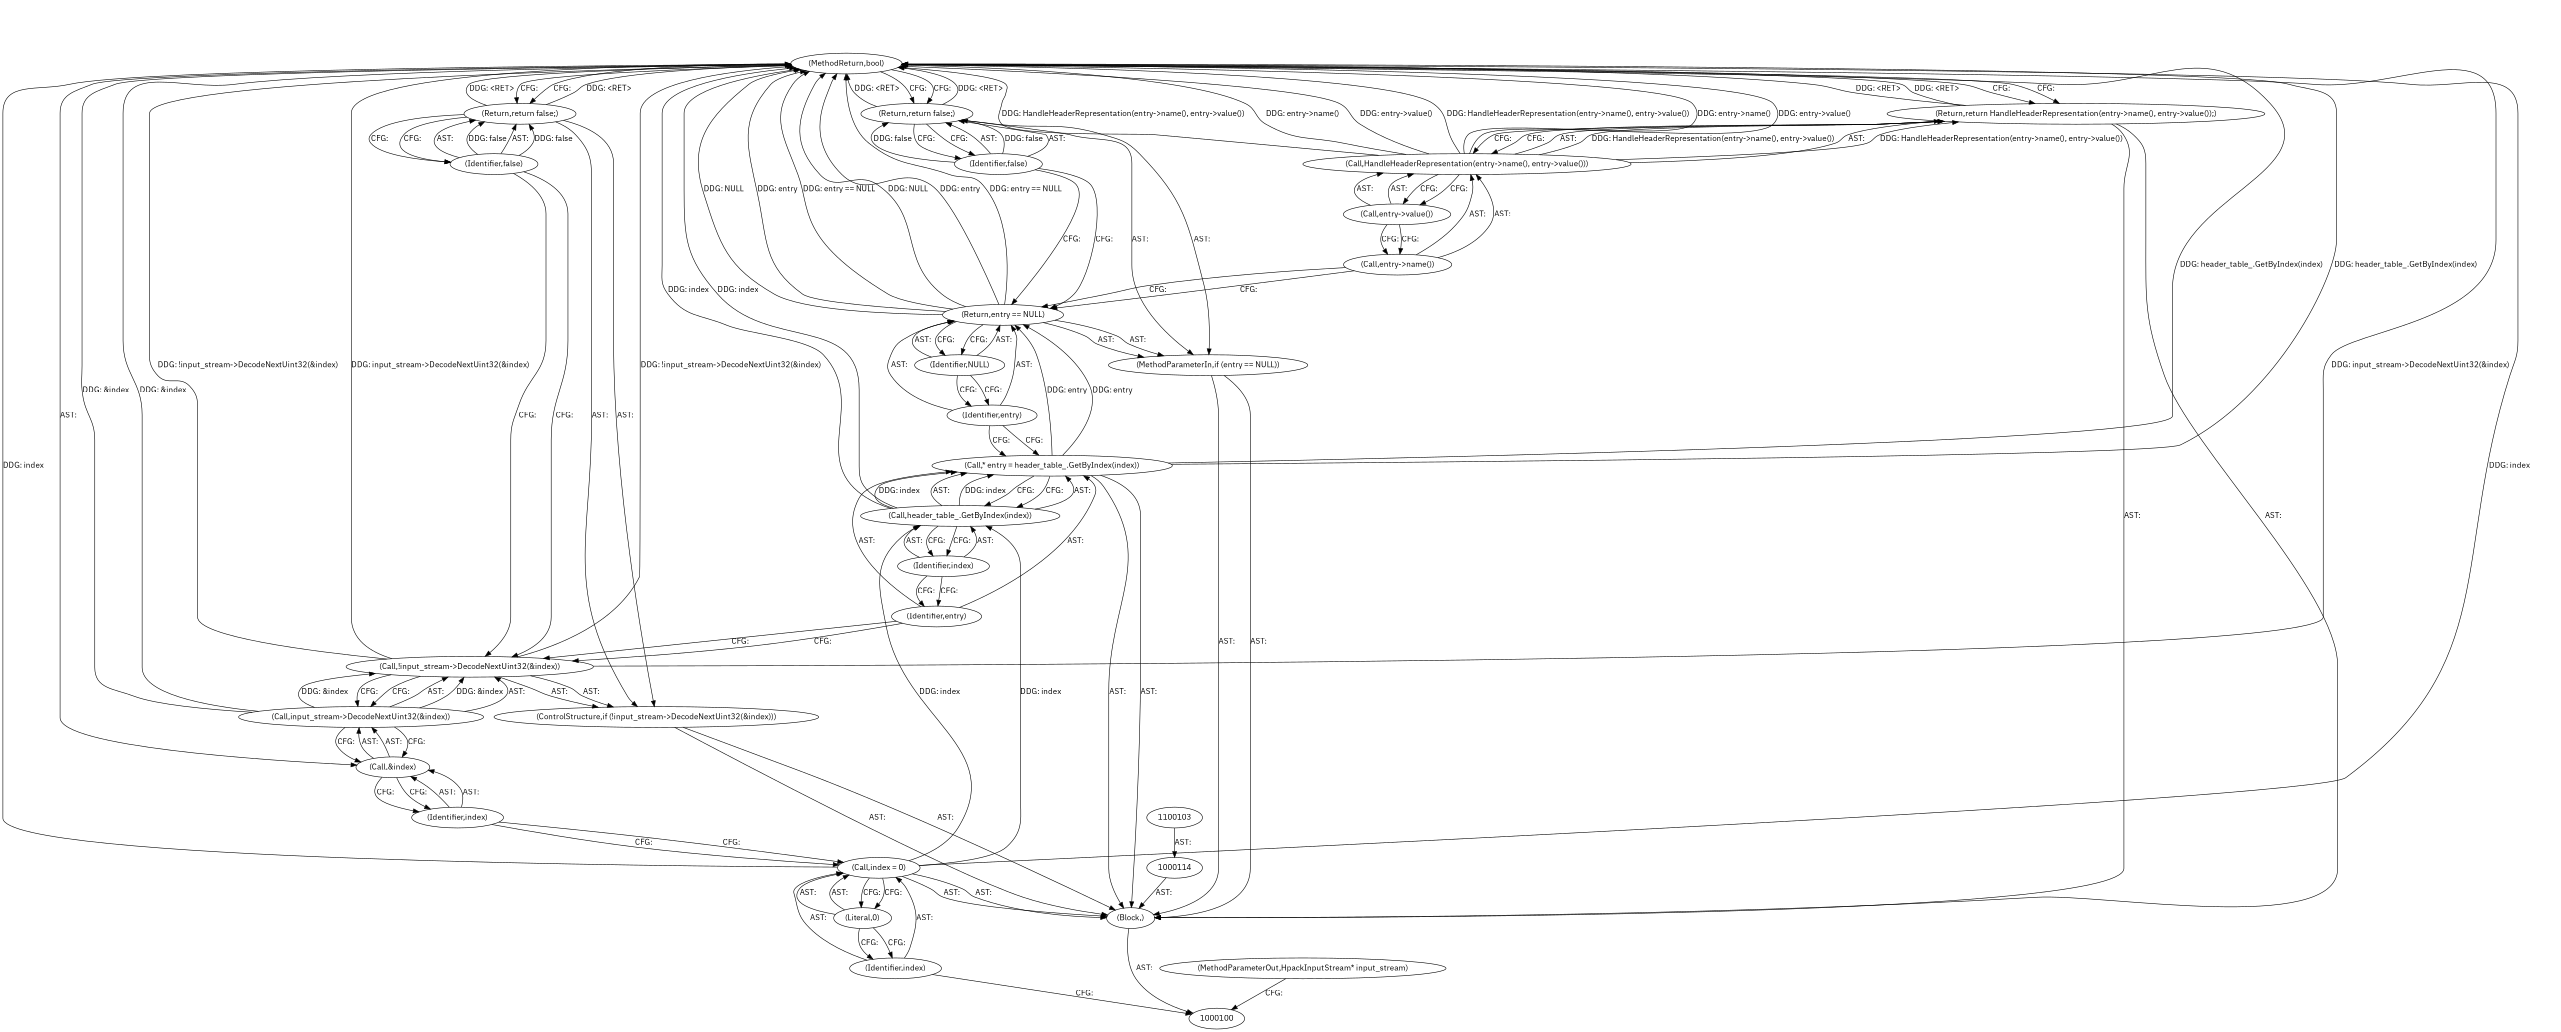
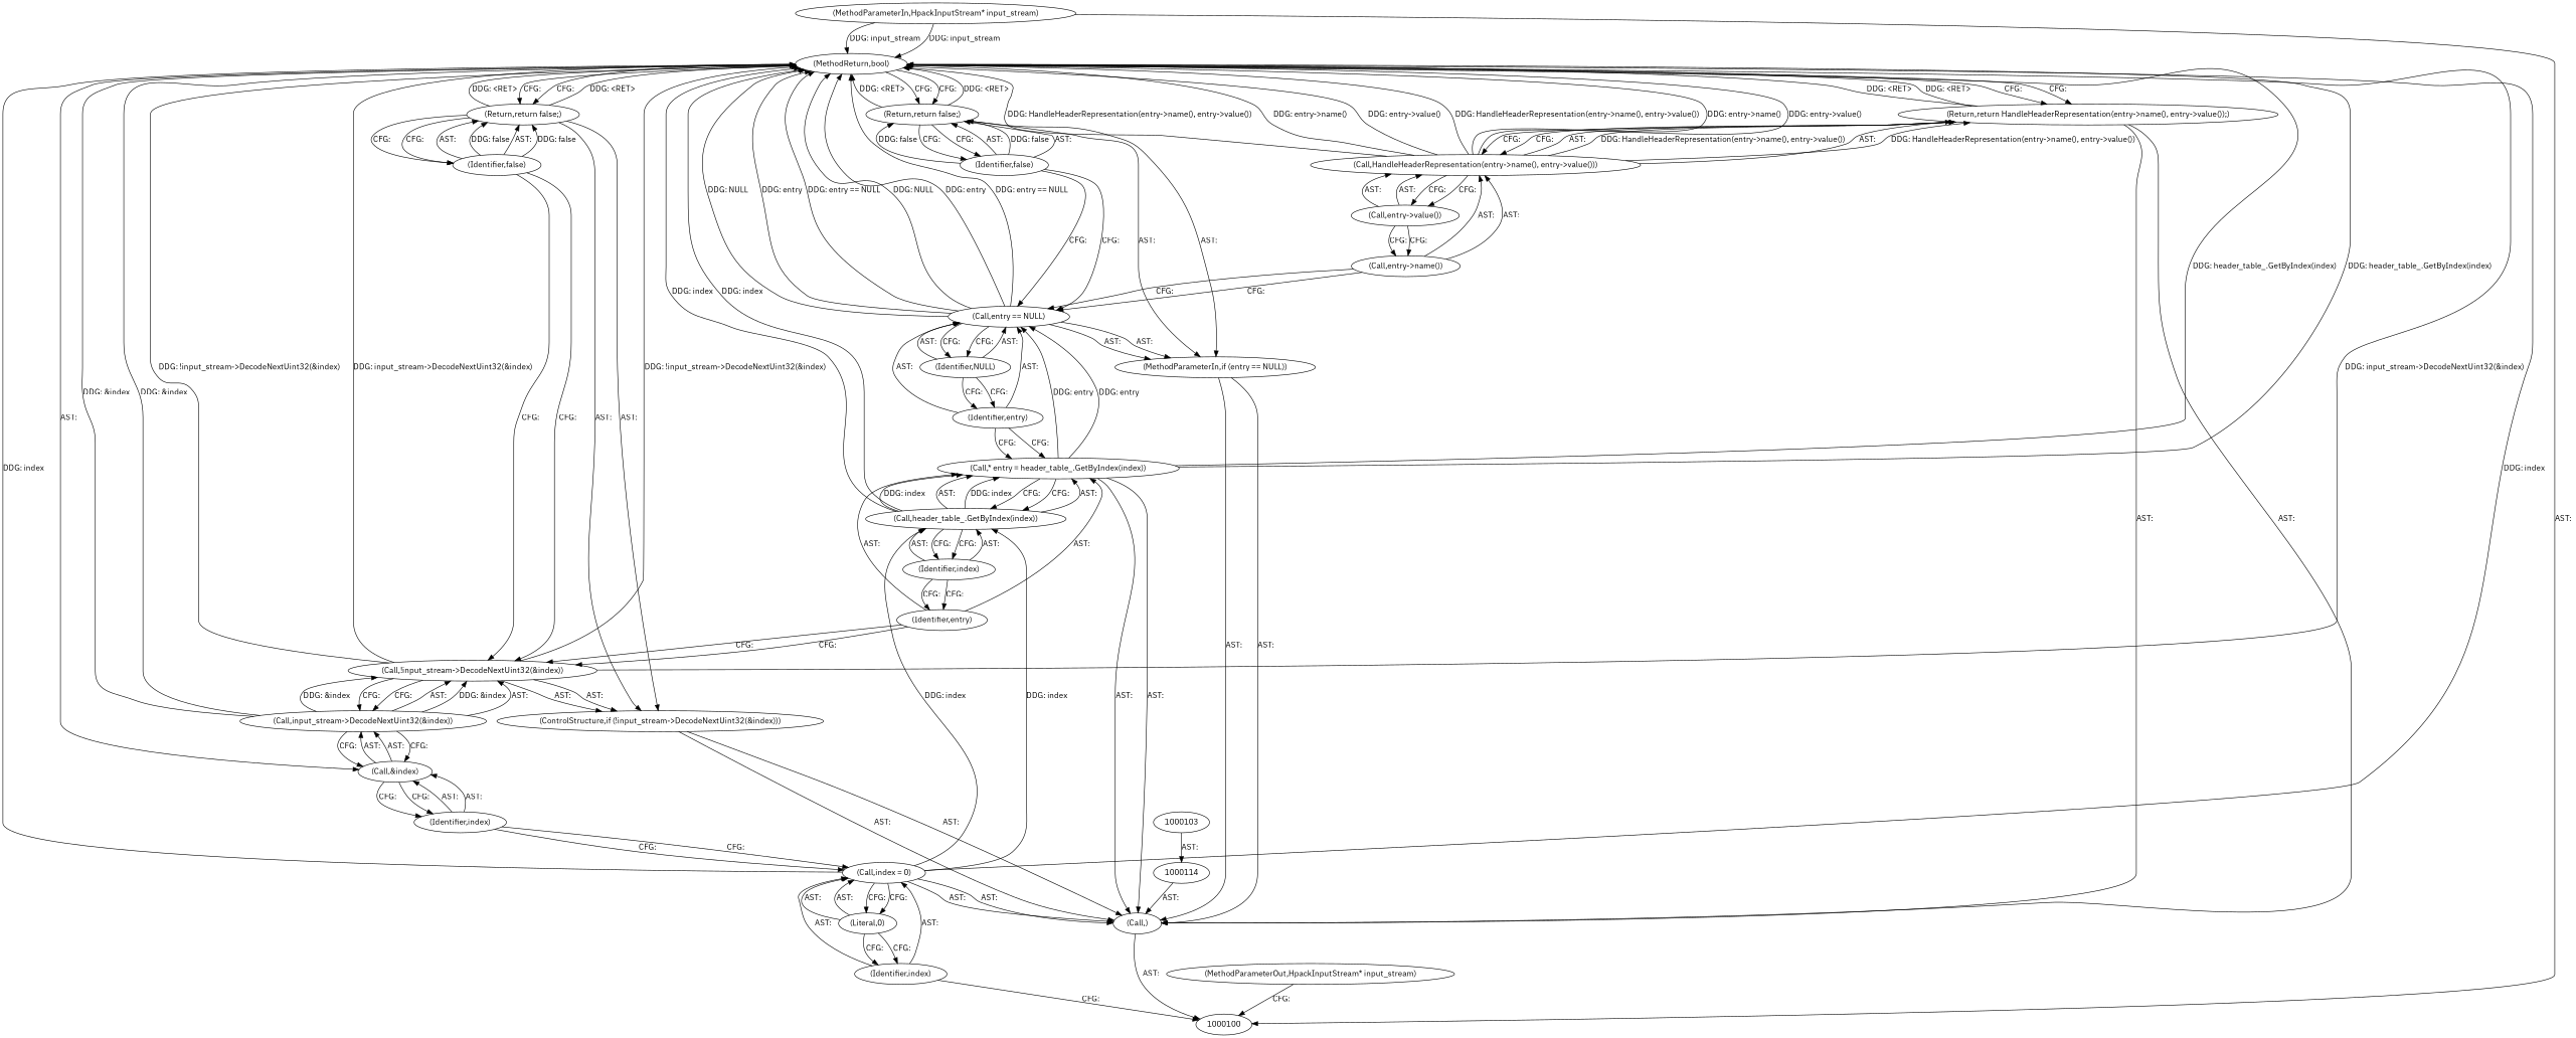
  digraph {
    fontname="IBM Plex Sans"
    node [fontname="IBM Plex Sans"]
    edge [fontname="IBM Plex Sans"]
    n1 [label="(MethodReturn,bool)"]
    n2 [label="(Return,return HandleHeaderRepresentation(entry->name(), entry->value());)"]
    n3 [label="(Return,return false;)"]
    n4 [label="(Return,return false;)"]
    n5 [label="(Call,&index)"]
-   n6 [label="(Block,)"]
+   n6 [label="(Call,)"]
    n7 [label="(Call,HandleHeaderRepresentation(entry->name(), entry->value()))"]
    n8 [label="(ControlStructure,if (!input_stream->DecodeNextUint32(&index)))"]
    n9 [label="(Identifier,false)"]
    n10 [label="(MethodParameterIn,if (entry == NULL))"]
    n11 [label="(Identifier,false)"]
+   n12 [label="(MethodParameterIn,HpackInputStream* input_stream)"]
    1000100
    n14 [label="(MethodParameterOut,HpackInputStream* input_stream)"]
    n15 [label="(Call,entry->value())"]
    n16 [label="(Call,entry->name())"]
-   n17 [label="(Return,entry == NULL)"]
+   n17 [label="(Call,entry == NULL)"]
    n18 [label="(Identifier,NULL)"]
    n19 [label="(Literal,0)"]
    n20 [label="(Call,index = 0)"]
    n21 [label="(Identifier,index)"]
    n22 [label="(Call,header_table_.GetByIndex(index))"]
    n23 [label="(Call,* entry = header_table_.GetByIndex(index))"]
    n24 [label="(Identifier,index)"]
    n25 [label="(Identifier,index)"]
    n26 [label="(Call,input_stream->DecodeNextUint32(&index))"]
    n27 [label="(Call,!input_stream->DecodeNextUint32(&index))"]
    n28 [label="(Identifier,entry)"]
    n29 [label="(Identifier,entry)"]
-   1000103 [label=1100103]
+   1000103
    1000114
    n1 -> n2 [label="CFG: "]
    n1 -> n2 [label="CFG: "]
    n1 -> n3 [label="CFG: "]
    n1 -> n3 [label="CFG: "]
    n1 -> n4 [label="CFG: "]
    n1 -> n4 [label="CFG: "]
    n1 -> n5 [label="AST: "]
    n2 -> n1 [label="DDG: <RET>"]
    n2 -> n1 [label="DDG: <RET>"]
    n2 -> n6 [label="AST: "]
    n2 -> n6 [label="AST: "]
    n2 -> n7 [label="CFG: "]
    n2 -> n7 [label="CFG: "]
    n3 -> n1 [label="DDG: <RET>"]
    n3 -> n1 [label="DDG: <RET>"]
    n3 -> n8 [label="AST: "]
    n3 -> n8 [label="AST: "]
    n3 -> n9 [label="CFG: "]
    n3 -> n9 [label="CFG: "]
    n4 -> n1 [label="DDG: <RET>"]
    n4 -> n1 [label="DDG: <RET>"]
    n4 -> n10 [label="AST: "]
    n4 -> n10 [label="AST: "]
    n4 -> n11 [label="CFG: "]
    n4 -> n11 [label="CFG: "]
    n5 -> n25 [label="CFG: "]
    n5 -> n25 [label="CFG: "]
    n5 -> n26 [label="AST: "]
    n5 -> n26 [label="AST: "]
    n6 -> 1000100 [label="AST: "]
    n7 -> n1 [label="DDG: HandleHeaderRepresentation(entry->name(), entry->value())"]
    n7 -> n1 [label="DDG: entry->name()"]
    n7 -> n1 [label="DDG: entry->value()"]
    n7 -> n1 [label="DDG: HandleHeaderRepresentation(entry->name(), entry->value())"]
    n7 -> n1 [label="DDG: entry->name()"]
    n7 -> n1 [label="DDG: entry->value()"]
    n7 -> n2 [label="AST: "]
    n7 -> n2 [label="DDG: HandleHeaderRepresentation(entry->name(), entry->value())"]
    n7 -> n2 [label="AST: "]
    n7 -> n2 [label="DDG: HandleHeaderRepresentation(entry->name(), entry->value())"]
    n7 -> n15 [label="CFG: "]
    n7 -> n15 [label="CFG: "]
    n8 -> n6 [label="AST: "]
    n8 -> n6 [label="AST: "]
    n9 -> n3 [label="AST: "]
    n9 -> n3 [label="DDG: false"]
    n9 -> n3 [label="AST: "]
    n9 -> n3 [label="DDG: false"]
    n9 -> n27 [label="CFG: "]
    n9 -> n27 [label="CFG: "]
    n10 -> n6 [label="AST: "]
    n10 -> n6 [label="AST: "]
    n11 -> n4 [label="AST: "]
    n11 -> n4 [label="DDG: false"]
    n11 -> n4 [label="AST: "]
    n11 -> n4 [label="DDG: false"]
    n11 -> n17 [label="CFG: "]
    n11 -> n17 [label="CFG: "]
+   n12 -> n1 [label="DDG: input_stream"]
+   n12 -> n1 [label="DDG: input_stream"]
+   n12 -> 1000100 [label="AST: "]
    n14 -> 1000100 [label="CFG: "]
    n15 -> n7 [label="AST: "]
    n15 -> n7 [label="AST: "]
    n15 -> n16 [label="CFG: "]
    n15 -> n16 [label="CFG: "]
    n16 -> n7 [label="AST: "]
    n16 -> n7 [label="AST: "]
    n16 -> n17 [label="CFG: "]
    n16 -> n17 [label="CFG: "]
    n17 -> n1 [label="DDG: NULL"]
    n17 -> n1 [label="DDG: entry"]
    n17 -> n1 [label="DDG: entry == NULL"]
    n17 -> n1 [label="DDG: NULL"]
    n17 -> n1 [label="DDG: entry"]
    n17 -> n1 [label="DDG: entry == NULL"]
    n17 -> n10 [label="AST: "]
    n17 -> n10 [label="AST: "]
    n17 -> n18 [label="CFG: "]
    n17 -> n18 [label="CFG: "]
    n18 -> n17 [label="AST: "]
    n18 -> n17 [label="AST: "]
    n18 -> n29 [label="CFG: "]
    n18 -> n29 [label="CFG: "]
    n19 -> n20 [label="AST: "]
    n19 -> n20 [label="AST: "]
    n19 -> n21 [label="CFG: "]
    n19 -> n21 [label="CFG: "]
    n20 -> n1 [label="DDG: index"]
    n20 -> n1 [label="DDG: index"]
    n20 -> n6 [label="AST: "]
    n20 -> n6 [label="AST: "]
    n20 -> n19 [label="CFG: "]
    n20 -> n19 [label="CFG: "]
    n20 -> n22 [label="DDG: index"]
    n20 -> n22 [label="DDG: index"]
    n21 -> 1000100 [label="CFG: "]
    n21 -> n20 [label="AST: "]
    n21 -> n20 [label="AST: "]
    n22 -> n1 [label="DDG: index"]
    n22 -> n1 [label="DDG: index"]
    n22 -> n23 [label="AST: "]
    n22 -> n23 [label="DDG: index"]
    n22 -> n23 [label="AST: "]
    n22 -> n23 [label="DDG: index"]
    n22 -> n24 [label="CFG: "]
    n22 -> n24 [label="CFG: "]
    n23 -> n1 [label="DDG: header_table_.GetByIndex(index)"]
    n23 -> n1 [label="DDG: header_table_.GetByIndex(index)"]
    n23 -> n6 [label="AST: "]
    n23 -> n6 [label="AST: "]
    n23 -> n17 [label="DDG: entry"]
    n23 -> n17 [label="DDG: entry"]
    n23 -> n22 [label="CFG: "]
    n23 -> n22 [label="CFG: "]
    n24 -> n22 [label="AST: "]
    n24 -> n22 [label="AST: "]
    n24 -> n28 [label="CFG: "]
    n24 -> n28 [label="CFG: "]
    n25 -> n5 [label="AST: "]
    n25 -> n5 [label="AST: "]
    n25 -> n20 [label="CFG: "]
    n25 -> n20 [label="CFG: "]
    n26 -> n1 [label="DDG: &index"]
    n26 -> n1 [label="DDG: &index"]
    n26 -> n5 [label="CFG: "]
    n26 -> n5 [label="CFG: "]
    n26 -> n27 [label="AST: "]
    n26 -> n27 [label="DDG: &index"]
    n26 -> n27 [label="AST: "]
    n26 -> n27 [label="DDG: &index"]
    n27 -> n1 [label="DDG: !input_stream->DecodeNextUint32(&index)"]
    n27 -> n1 [label="DDG: input_stream->DecodeNextUint32(&index)"]
    n27 -> n1 [label="DDG: !input_stream->DecodeNextUint32(&index)"]
    n27 -> n1 [label="DDG: input_stream->DecodeNextUint32(&index)"]
    n27 -> n8 [label="AST: "]
    n27 -> n8 [label="AST: "]
    n27 -> n26 [label="CFG: "]
    n27 -> n26 [label="CFG: "]
    n28 -> n23 [label="AST: "]
    n28 -> n23 [label="AST: "]
    n28 -> n27 [label="CFG: "]
    n28 -> n27 [label="CFG: "]
    n29 -> n17 [label="AST: "]
    n29 -> n17 [label="AST: "]
    n29 -> n23 [label="CFG: "]
    n29 -> n23 [label="CFG: "]
    1000103 -> 1000114 [label="AST: "]
    1000114 -> n6 [label="AST: "]
  }
